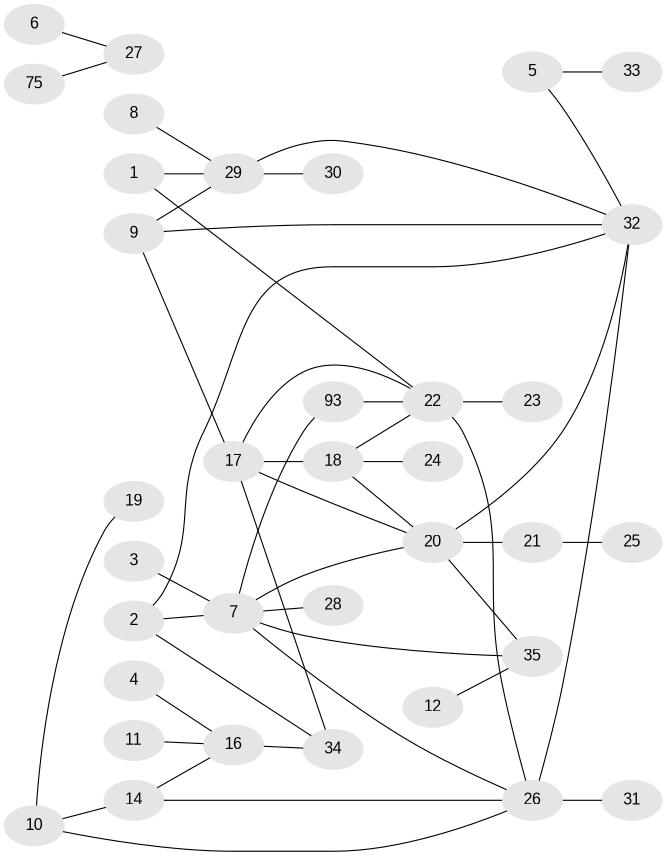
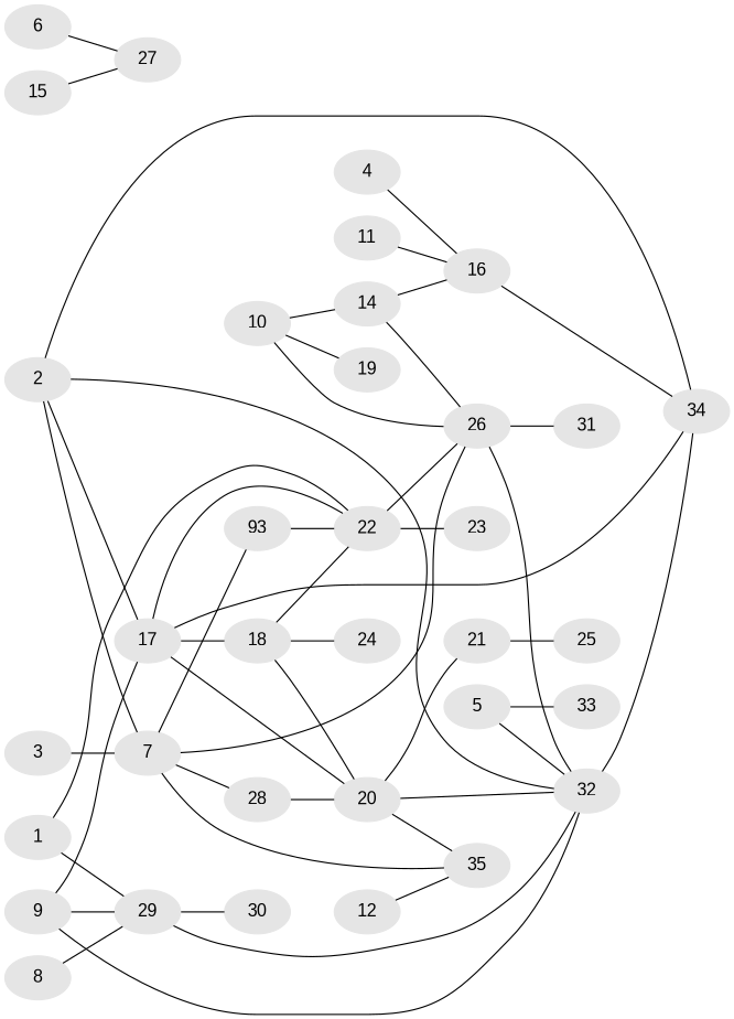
  graph {
    fontname="Liberation Sans"
    rankdir=LR
    node [color=gray90 fontname="Liberation Sans" style=filled]
    edge [fontname="Liberation Sans" weight=1.0]
    1
    22
    29
    26
    23
    32
    30
    2
    7
    17
    34
    n12 [label=93]
    20
    28
    35
    16
    18
    3
    4
    5
    33
    6
    27
    21
    31
    8
    9
    10
    14
    19
    11
    12
-   15 [label=75]
+   15
    24
    25
    1 -- 22
    1 -- 29
    22 -- 26
    22 -- 23
    29 -- 32
    29 -- 30
    26 -- 32
    26 -- 31
+   32 -- 34
    2 -- 32
    2 -- 7
+   2 -- 17
    2 -- 34 [weight=2.0]
    7 -- 26
    7 -- n12
-   7 -- 20
+   28 -- 20
    7 -- 28
    7 -- 35 [weight=2.0]
    17 -- 22
    17 -- 34 [weight=2.0]
    17 -- 20
    17 -- 18 [weight=2.0]
    n12 -- 22
    20 -- 32
    20 -- 35 [weight=2.0]
    20 -- 21
    16 -- 34
    18 -- 22 [weight=2.0]
    18 -- 20
    18 -- 24
    3 -- 7
    4 -- 16
    5 -- 32
    5 -- 33
    6 -- 27
    21 -- 25
    8 -- 29
    9 -- 29 [weight=2.0]
    9 -- 32 [weight=2.0]
    9 -- 17 [weight=2.0]
    10 -- 26 [weight=2.0]
    10 -- 14
    10 -- 19
    14 -- 26 [weight=2.0]
    14 -- 16
    11 -- 16
    12 -- 35
    15 -- 27
  }
